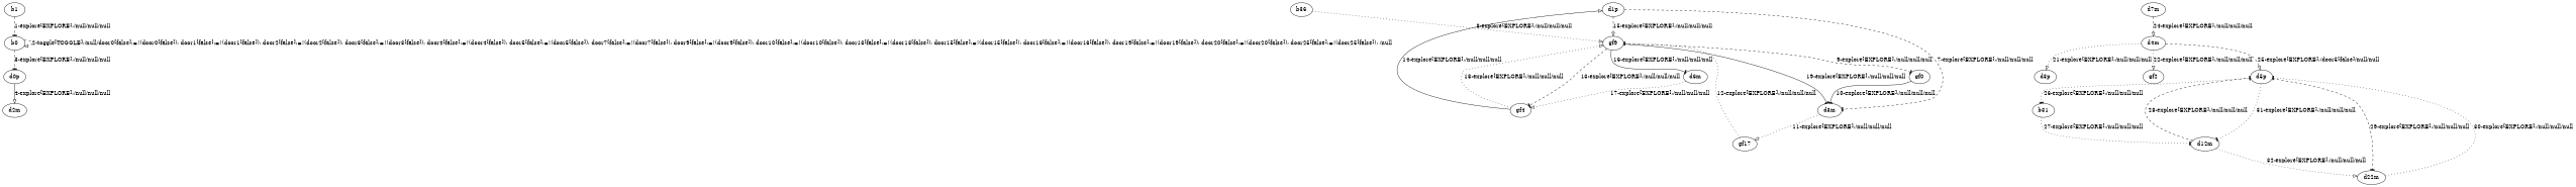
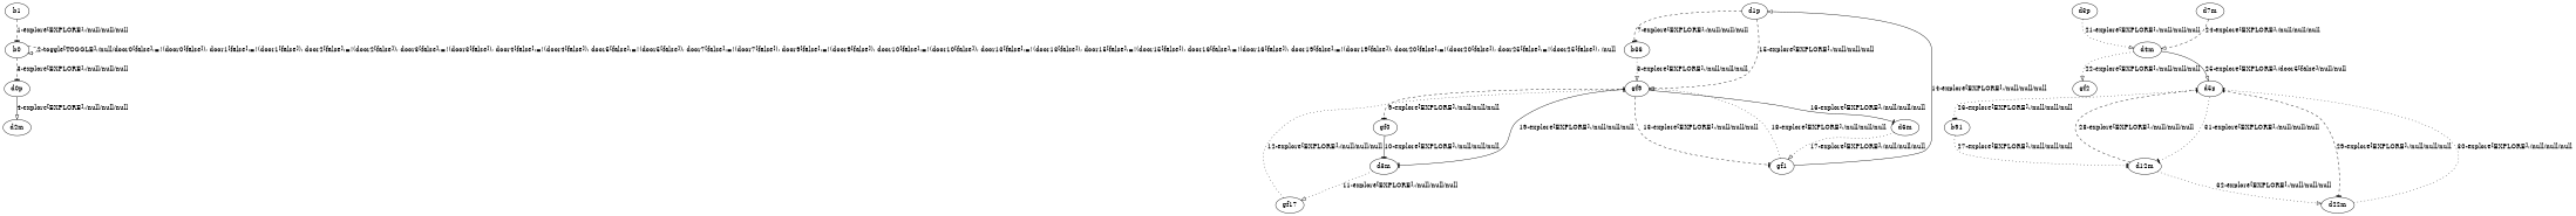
  digraph {
    edge [arrowhead=tee style=dotted]
    b1
    b0
    d0p
    d2m
    d1p
    b36
    gf9
    gf0
    d3m
-   gf4
+   gf4 [label=gf1]
    d6m
    gf17
    n13 [label=d4m]
    d3p
    gf2
    d5p
-   b31
+   b31 [label=b91]
    d12m
    n19 [label=d22m]
    d7m
    b1 -> b0 [label="1-explore[EXPLORE];/null/null/null" style=dashed]
    b0 -> b0 [arrowhead=onormal label="2-toggle[TOGGLE];/null/door0[false]:=!(door0[false]); door1[false]:=!(door1[false]); door2[false]:=!(door2[false]); door3[false]:=!(door3[false]); door4[false]:=!(door4[false]); door5[false]:=!(door5[false]); door7[false]:=!(door7[false]); door9[false]:=!(door9[false]); door10[false]:=!(door10[false]); door13[false]:=!(door13[false]); door15[false]:=!(door15[false]); door16[false]:=!(door16[false]); door19[false]:=!(door19[false]); door20[false]:=!(door20[false]); door25[false]:=!(door25[false]); /null" style=dashed]
    b0 -> d0p [label="3-explore[EXPLORE];/null/null/null" style=dashed]
    d0p -> d2m [arrowhead=onormal label="4-explore[EXPLORE];/null/null/null" style=solid]
-   d1p -> d3m [label="7-explore[EXPLORE];/null/null/null" style=dashed]
+   d1p -> b36 [label="7-explore[EXPLORE];/null/null/null" style=dashed]
    d1p -> gf9 [arrowhead=onormal label="15-explore[EXPLORE];/null/null/null" style=dashed]
    b36 -> gf9 [arrowhead=onormal label="8-explore[EXPLORE];/null/null/null"]
    gf9 -> gf0 [label="9-explore[EXPLORE];/null/null/null" style=dashed]
    gf9 -> d3m [label="19-explore[EXPLORE];/null/null/null" style=solid]
    gf9 -> gf4 [label="13-explore[EXPLORE];/null/null/null" style=dashed]
    gf9 -> d6m [label="16-explore[EXPLORE];/null/null/null" style=solid]
    gf0 -> d3m [label="10-explore[EXPLORE];/null/null/null" style=solid]
    d3m -> gf17 [arrowhead=onormal label="11-explore[EXPLORE];/null/null/null"]
    gf4 -> d1p [arrowhead=onormal label="14-explore[EXPLORE];/null/null/null" style=solid]
    gf4 -> gf9 [arrowhead=onormal label="18-explore[EXPLORE];/null/null/null"]
    d6m -> gf4 [arrowhead=onormal label="17-explore[EXPLORE];/null/null/null"]
    gf17 -> gf9 [label="12-explore[EXPLORE];/null/null/null"]
    n13 -> gf2 [arrowhead=onormal label="22-explore[EXPLORE];/null/null/null"]
-   n13 -> d5p [arrowhead=onormal label="25-explore[EXPLORE];/door5[false]/null/null" style=dashed]
-   n13 -> d3p [arrowhead=onormal label="21-explore[EXPLORE];/null/null/null"]
+   n13 -> d5p [arrowhead=onormal label="25-explore[EXPLORE];/door5[false]/null/null" style=solid]
+   d3p -> n13 [arrowhead=onormal label="21-explore[EXPLORE];/null/null/null"]
    d5p -> b31 [label="26-explore[EXPLORE];/null/null/null"]
    d5p -> d12m [label="31-explore[EXPLORE];/null/null/null"]
    d5p -> n19 [label="29-explore[EXPLORE];/null/null/null" style=dashed]
    b31 -> d12m [label="27-explore[EXPLORE];/null/null/null"]
    d12m -> d5p [label="28-explore[EXPLORE];/null/null/null" style=dashed]
    d12m -> n19 [arrowhead=onormal label="32-explore[EXPLORE];/null/null/null"]
    n19 -> d5p [label="30-explore[EXPLORE];/null/null/null"]
    d7m -> n13 [arrowhead=onormal label="24-explore[EXPLORE];/null/null/null" style=dashed]
  }
